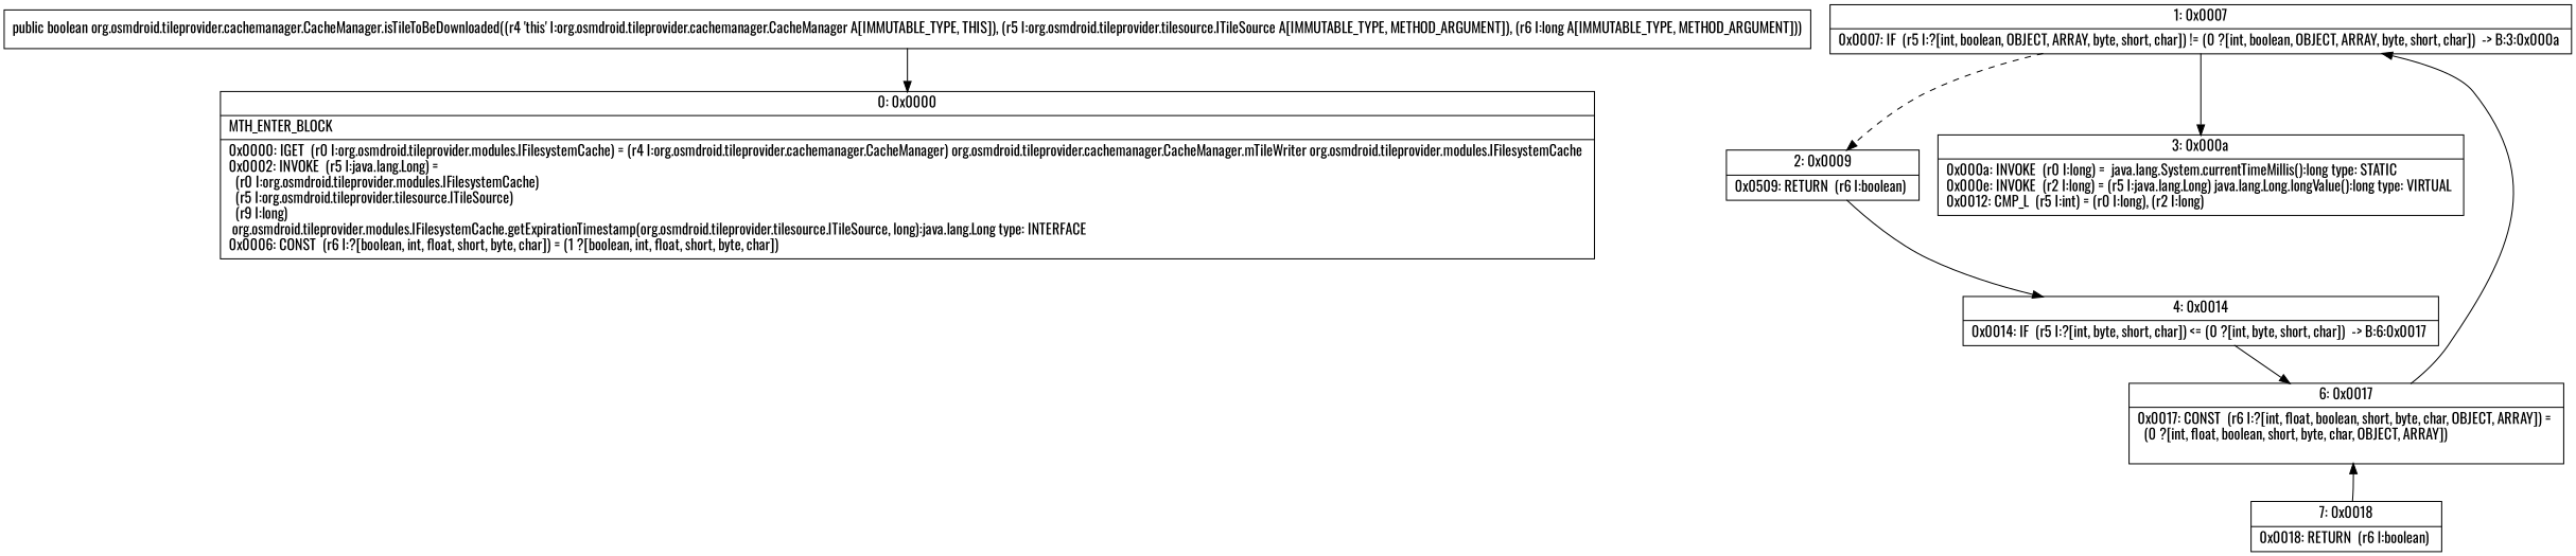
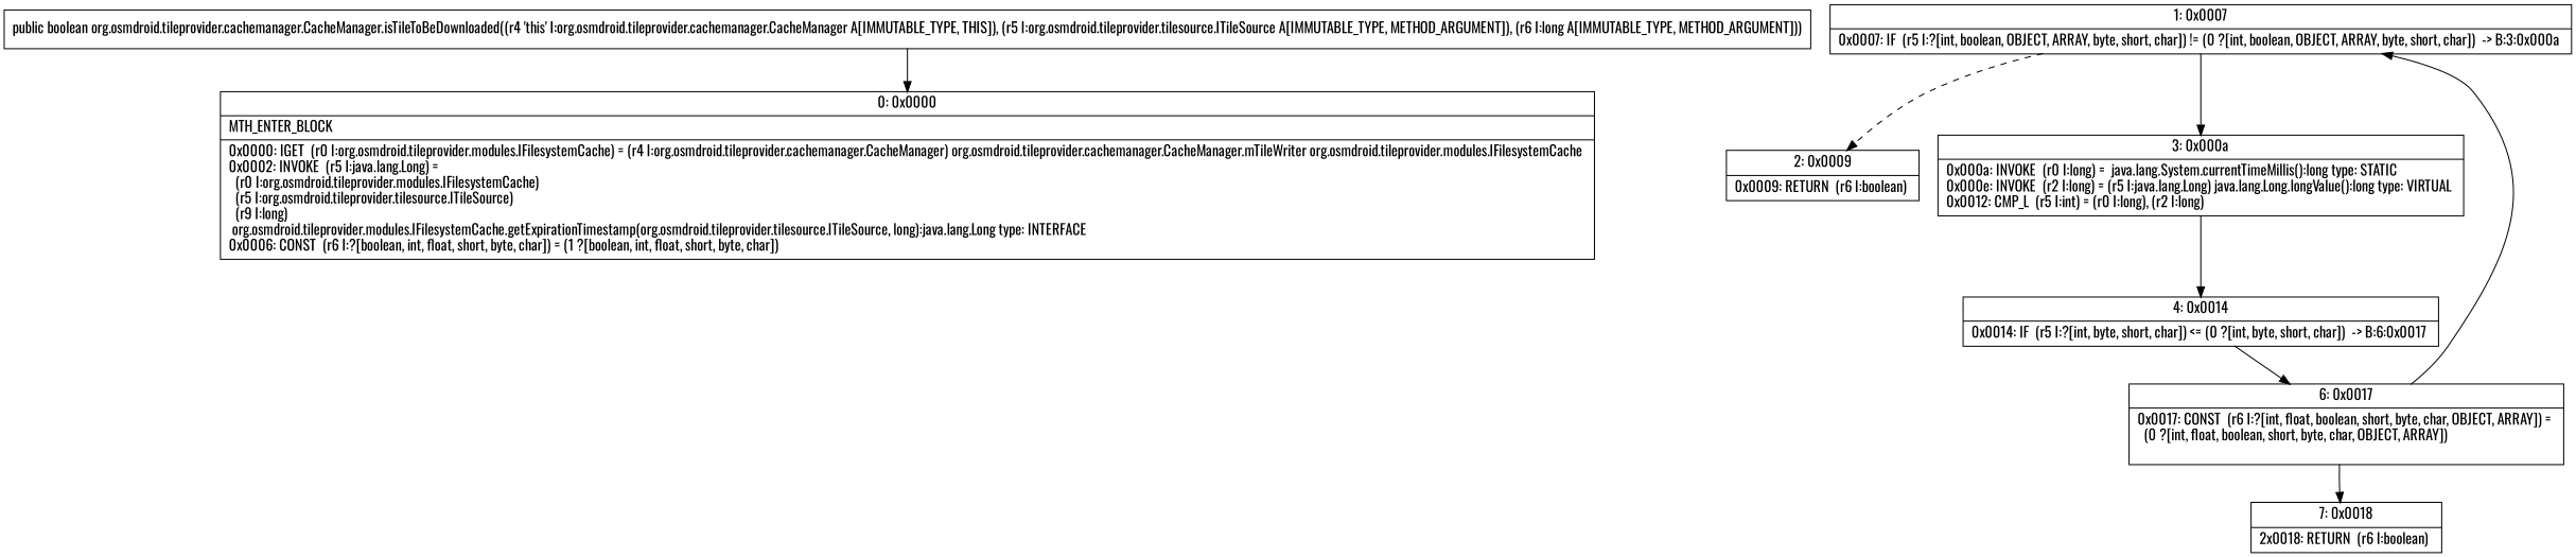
  digraph {
    fontname=Oswald
    node [fontname=Oswald shape=record]
    edge [fontname=Oswald]
    n1 [label="{0\:\ 0x0000|MTH_ENTER_BLOCK\l|0x0000: IGET  (r0 I:org.osmdroid.tileprovider.modules.IFilesystemCache) = (r4 I:org.osmdroid.tileprovider.cachemanager.CacheManager) org.osmdroid.tileprovider.cachemanager.CacheManager.mTileWriter org.osmdroid.tileprovider.modules.IFilesystemCache \l0x0002: INVOKE  (r5 I:java.lang.Long) = \l  (r0 I:org.osmdroid.tileprovider.modules.IFilesystemCache)\l  (r5 I:org.osmdroid.tileprovider.tilesource.ITileSource)\l  (r9 I:long)\l org.osmdroid.tileprovider.modules.IFilesystemCache.getExpirationTimestamp(org.osmdroid.tileprovider.tilesource.ITileSource, long):java.lang.Long type: INTERFACE \l0x0006: CONST  (r6 I:?[boolean, int, float, short, byte, char]) = (1 ?[boolean, int, float, short, byte, char]) \l}"]
    n2 [label="{1\:\ 0x0007|0x0007: IF  (r5 I:?[int, boolean, OBJECT, ARRAY, byte, short, char]) != (0 ?[int, boolean, OBJECT, ARRAY, byte, short, char])  \-\> B:3:0x000a \l}"]
-   n3 [label="{2\:\ 0x0009|0x0509: RETURN  (r6 I:boolean) \l}"]
+   n3 [label="{2\:\ 0x0009|0x0009: RETURN  (r6 I:boolean) \l}"]
    n4 [label="{3\:\ 0x000a|0x000a: INVOKE  (r0 I:long) =  java.lang.System.currentTimeMillis():long type: STATIC \l0x000e: INVOKE  (r2 I:long) = (r5 I:java.lang.Long) java.lang.Long.longValue():long type: VIRTUAL \l0x0012: CMP_L  (r5 I:int) = (r0 I:long), (r2 I:long) \l}"]
    n5 [label="{4\:\ 0x0014|0x0014: IF  (r5 I:?[int, byte, short, char]) \<= (0 ?[int, byte, short, char])  \-\> B:6:0x0017 \l}"]
    n6 [label="{6\:\ 0x0017|0x0017: CONST  (r6 I:?[int, float, boolean, short, byte, char, OBJECT, ARRAY]) = \l  (0 ?[int, float, boolean, short, byte, char, OBJECT, ARRAY])\l \l}"]
-   n7 [label="{7\:\ 0x0018|0x0018: RETURN  (r6 I:boolean) \l}"]
+   n7 [label="{7\:\ 0x0018|2x0018: RETURN  (r6 I:boolean) \l}"]
    n8 [label="{public boolean org.osmdroid.tileprovider.cachemanager.CacheManager.isTileToBeDownloaded((r4 'this' I:org.osmdroid.tileprovider.cachemanager.CacheManager A[IMMUTABLE_TYPE, THIS]), (r5 I:org.osmdroid.tileprovider.tilesource.ITileSource A[IMMUTABLE_TYPE, METHOD_ARGUMENT]), (r6 I:long A[IMMUTABLE_TYPE, METHOD_ARGUMENT])) }"]
    n2 -> n3 [style=dashed]
    n2 -> n4
-   n3 -> n5
+   n4 -> n5
    n5 -> n6
    n6 -> n2
-   n7 -> n6
+   n6 -> n7
    n8 -> n1
  }
